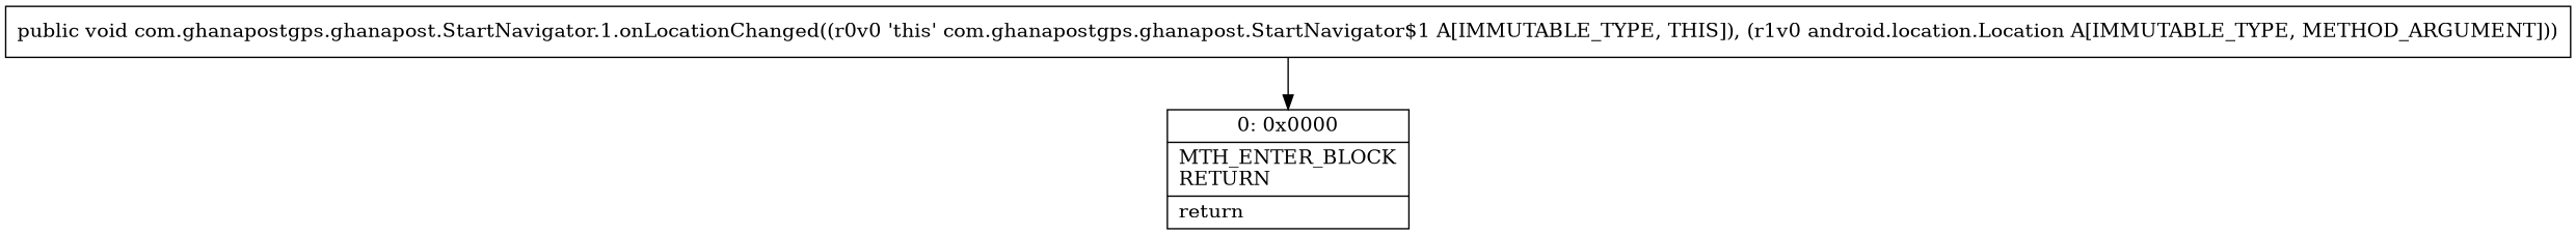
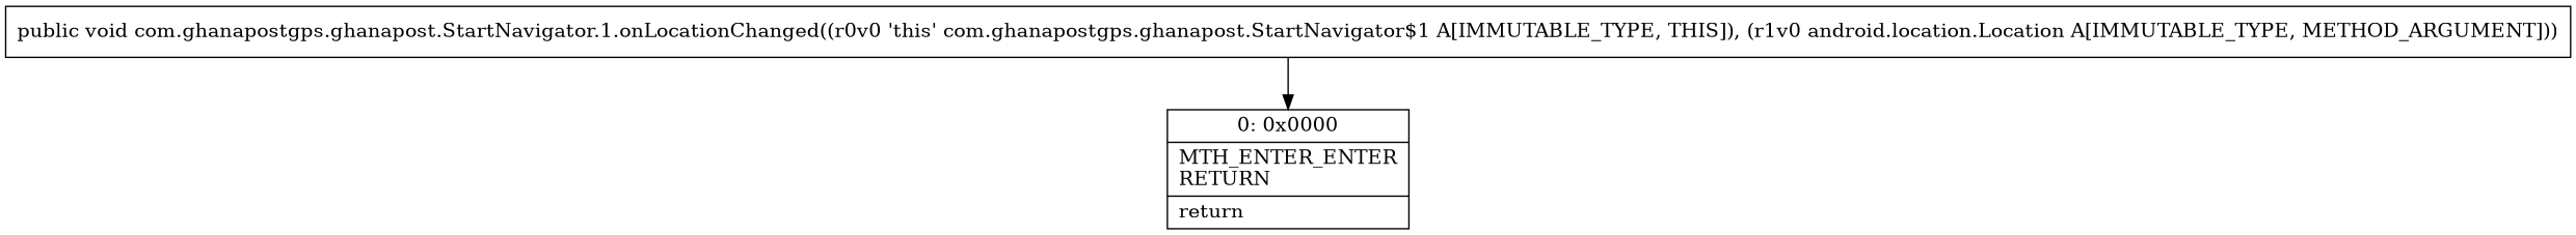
  digraph {
    node [shape=record]
-   n1 [label="{0\:\ 0x0000|MTH_ENTER_BLOCK\lRETURN\l|return\l}"]
+   n1 [label="{0\:\ 0x0000|MTH_ENTER_ENTER\lRETURN\l|return\l}"]
    n2 [label="{public void com.ghanapostgps.ghanapost.StartNavigator.1.onLocationChanged((r0v0 'this' com.ghanapostgps.ghanapost.StartNavigator$1 A[IMMUTABLE_TYPE, THIS]), (r1v0 android.location.Location A[IMMUTABLE_TYPE, METHOD_ARGUMENT])) }"]
    n2 -> n1
  }
